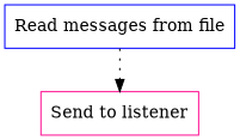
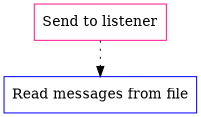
  strict digraph {
    node [shape=box]
    n1 [label="Read messages from file" type=read_messages_from_file color=blue]
    n2 [label="Send to listener" type=send_to_listener color=deeppink]
-   n1 -> n2 [style=dotted]
+   n2 -> n1 [style=dotted]
  }
